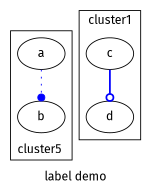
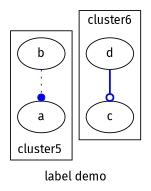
  digraph {
    fontname="Fira Sans"
    label="label demo"
    rankdir=TB
    node [fontname="Fira Sans"]
    edge [color=blue fontname="Fira Sans"]
    a
    b
    c
    d
    subgraph cluster_1 {
      label=cluster5
      labeljust=left
      labelloc=bottom
      a
      b
    }
    subgraph cluster_2 {
-     label=cluster1
+     label=cluster6
      c
      d
    }
-   a -> b [arrowhead=dot style=dotted]
-   c -> d [arrowhead=odot style=bold]
+   b -> a [arrowhead=dot style=dotted]
+   d -> c [arrowhead=odot style=bold]
  }
